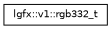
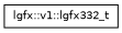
  digraph {
    rankdir=LR
-   n1 [color=black fillcolor=white fontname=Helvetica fontsize=10 height=0.2 label="lgfx::v1::rgb332_t" shape=record style=filled width=0.4]
+   n1 [color=black fillcolor=white fontname=Helvetica fontsize=10 height=0.2 label="lgfx::v1::lgfx332_t" shape=record style=filled width=0.4]
  }
